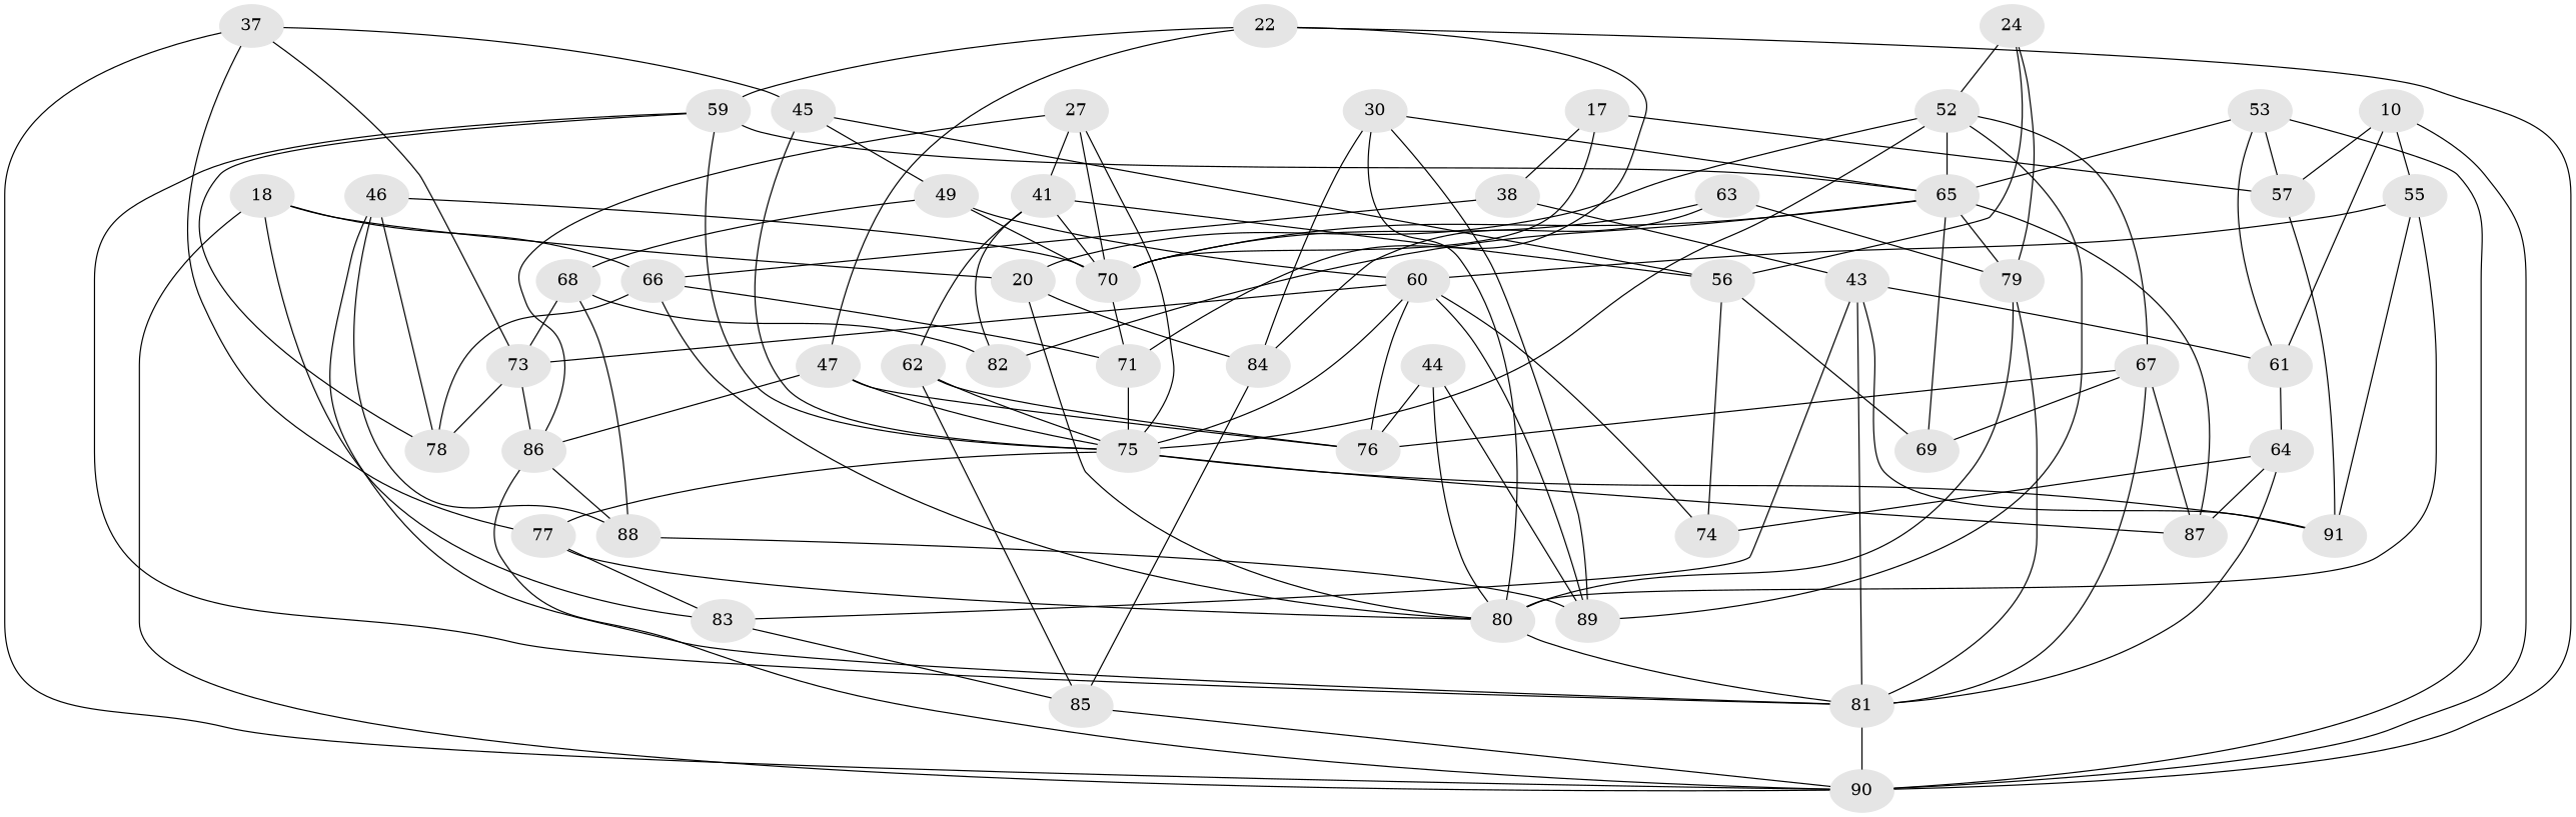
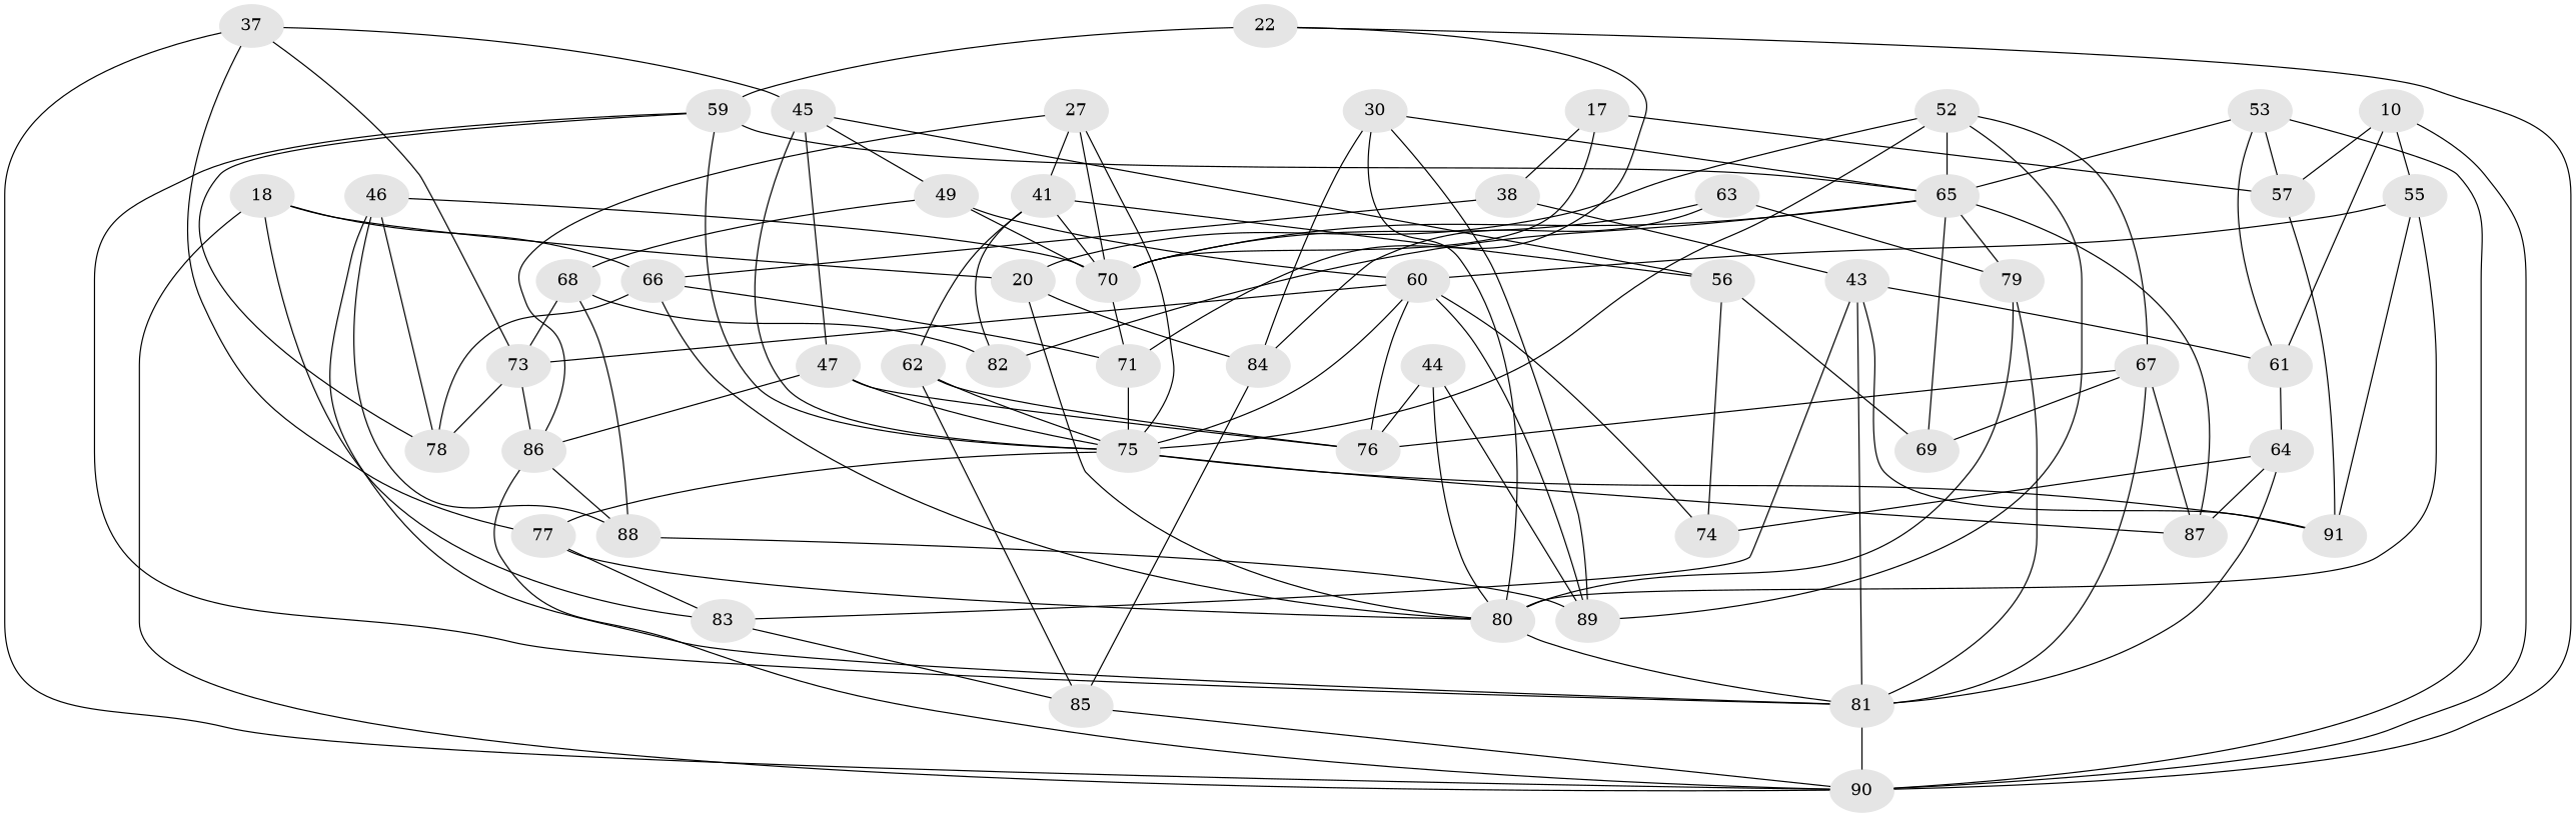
  graph {
    node [color=gray90 style=filled]
    17
    38
    57
    70 [super="+25"]
    80 [super="+72"]
    20
    84
    66 [super="+23"]
    43 [super="+26"]
    91
    71
    18
    83
    90 [super="+2+7+39"]
    78
    85
    55 [super="+50"]
    60 [super="+9+13"]
    n19 [label=10]
    61
    64
    81 [super="+12+16+29"]
    22
    47
    59 [super="+42"]
    75 [super="+33+11"]
    86 [super="+58"]
    76 [super="+54"]
    65 [super="+28+48"]
    52 [super="+34"]
    89 [super="+35"]
    67 [super="+40"]
-   24
    56 [super="+5+21"]
    79 [super="+36"]
    69
    74
    27
    41
    62
    82
    77
    87
    88
    30
    45 [super="+31"]
    49
    37
    73 [super="+10"]
    44
    68
    46
    53 [super="+32"]
    63
    17 -- 38
    17 -- 57
    17 -- 70
    38 -- 66 [weight=2]
    38 -- 43
    57 -- 91
    70 -- 71
    80 -- 81
    20 -- 80
    20 -- 84
    84 -- 85
    66 -- 80
    66 -- 71
    66 -- 78
    43 -- 91
    43 -- 83
    43 -- 61
    43 -- 81 [weight=2]
    71 -- 75
    18 -- 20
    18 -- 66
    18 -- 83
    18 -- 90
    83 -- 85
    85 -- 90
    55 -- 80 [weight=3]
    55 -- 91
    55 -- 60
    60 -- 75
    60 -- 76 [weight=2]
    60 -- 89
    60 -- 74
    60 -- 73
    n19 -- 57
    n19 -- 90
    n19 -- 55
    n19 -- 61
    61 -- 64
    64 -- 81
    64 -- 74
    64 -- 87
    81 -- 90 [weight=2]
    22 -- 71
    22 -- 90
-   22 -- 47
+   45 -- 47
    22 -- 59
    47 -- 75
    47 -- 86
    47 -- 76
    59 -- 78
    59 -- 81
    59 -- 75 [weight=2]
    59 -- 65
    75 -- 91
    75 -- 77
    75 -- 87
    86 -- 90
    86 -- 88
    65 -- 70
    65 -- 79 [weight=2]
    65 -- 69
    65 -- 82
    65 -- 87
    52 -- 20
    52 -- 75
    52 -- 65 [weight=2]
    52 -- 89
    52 -- 67
    67 -- 81
    67 -- 76
    67 -- 69 [weight=2]
    67 -- 87
-   24 -- 52
-   24 -- 56 [weight=2]
-   24 -- 79
    56 -- 69
    56 -- 74 [weight=2]
    79 -- 80
    79 -- 81
    27 -- 70
    27 -- 75
    27 -- 86
    27 -- 41
    41 -- 70
    41 -- 56
    41 -- 62
    41 -- 82
    62 -- 85
    62 -- 75
    62 -- 76
    77 -- 80
    77 -- 83
    88 -- 89
    30 -- 80
    30 -- 84
    30 -- 65
    30 -- 89
    45 -- 75 [weight=3]
    45 -- 56
    45 -- 49
    49 -- 70
    49 -- 60
    49 -- 68
    37 -- 90
    37 -- 77
    37 -- 45
    37 -- 73
    73 -- 78
    73 -- 86 [weight=2]
    44 -- 80
    44 -- 76
    44 -- 89 [weight=2]
    68 -- 82
    68 -- 88
    68 -- 73
    46 -- 70
    46 -- 78
    46 -- 81
    46 -- 88
    53 -- 57
    53 -- 90 [weight=2]
    53 -- 61
    53 -- 65 [weight=2]
    63 -- 70
    63 -- 84
    63 -- 79
  }
